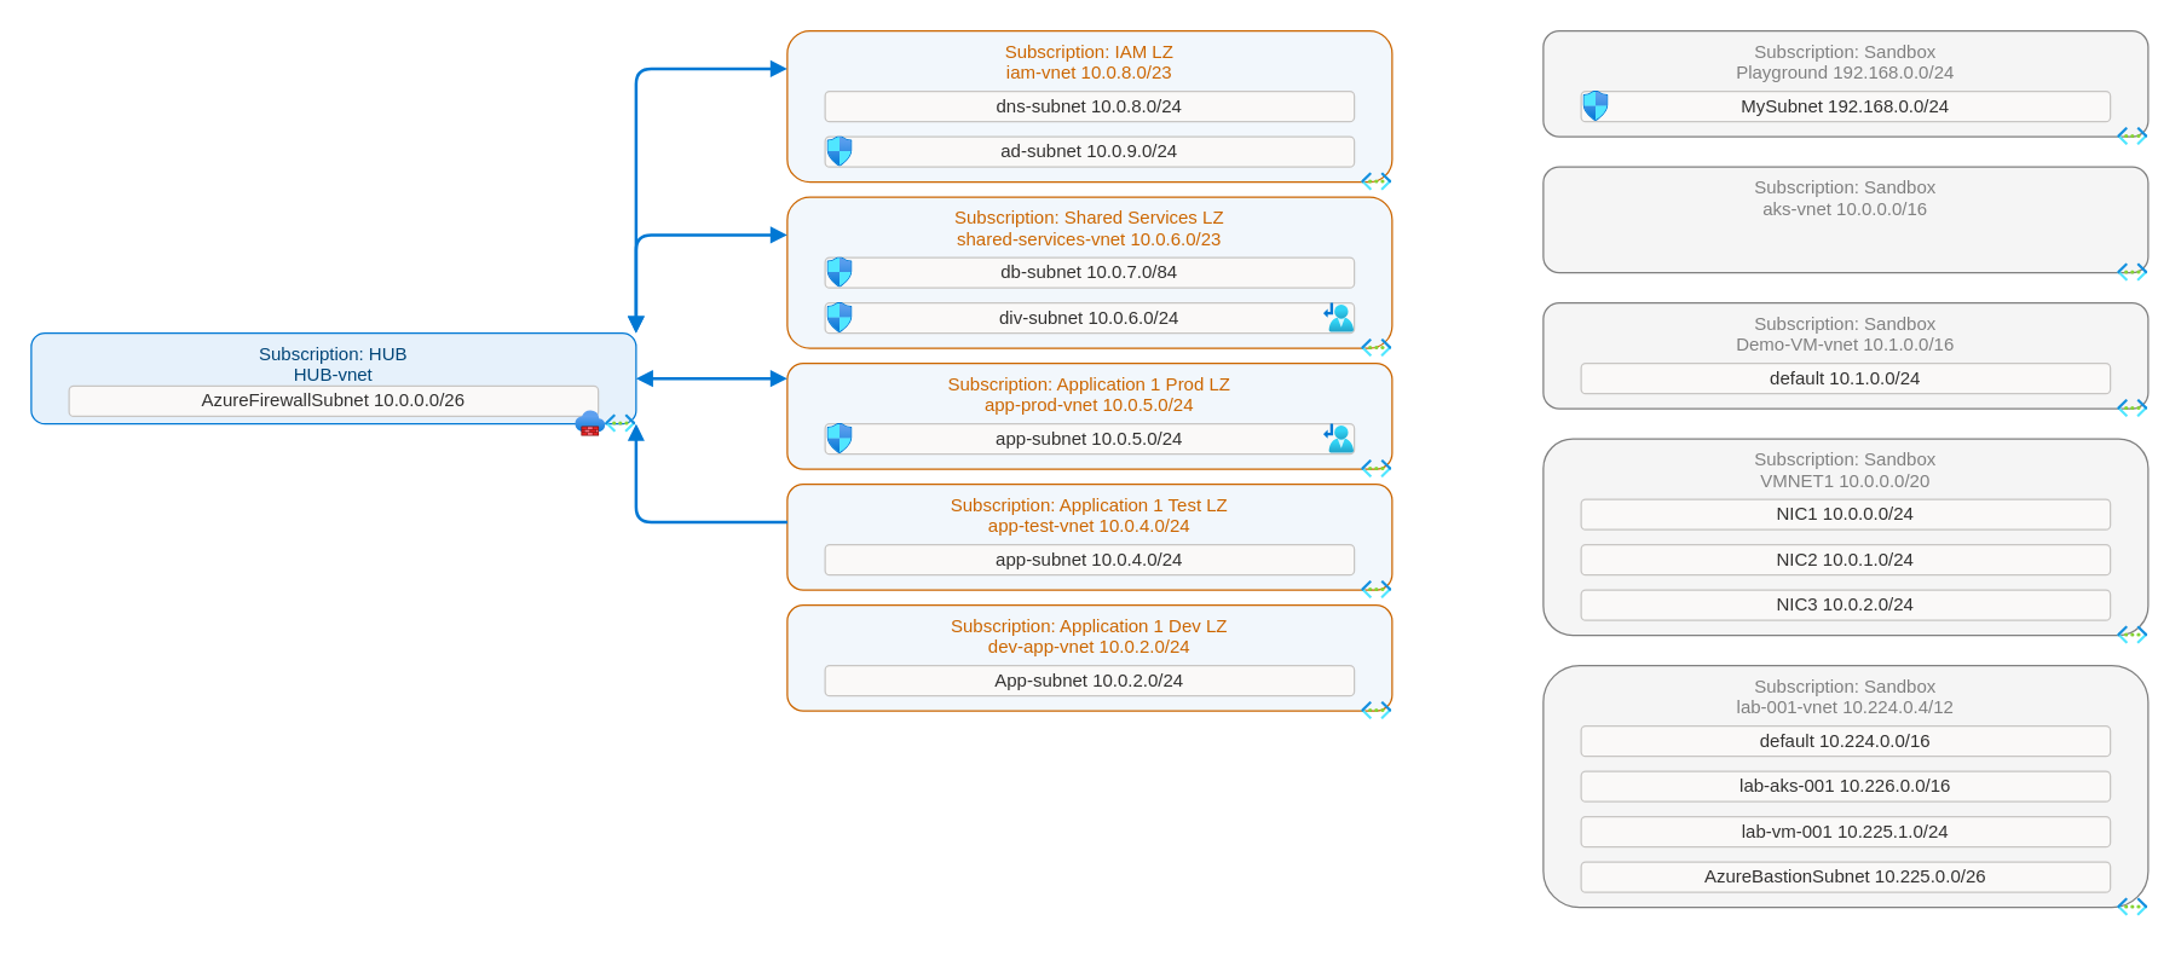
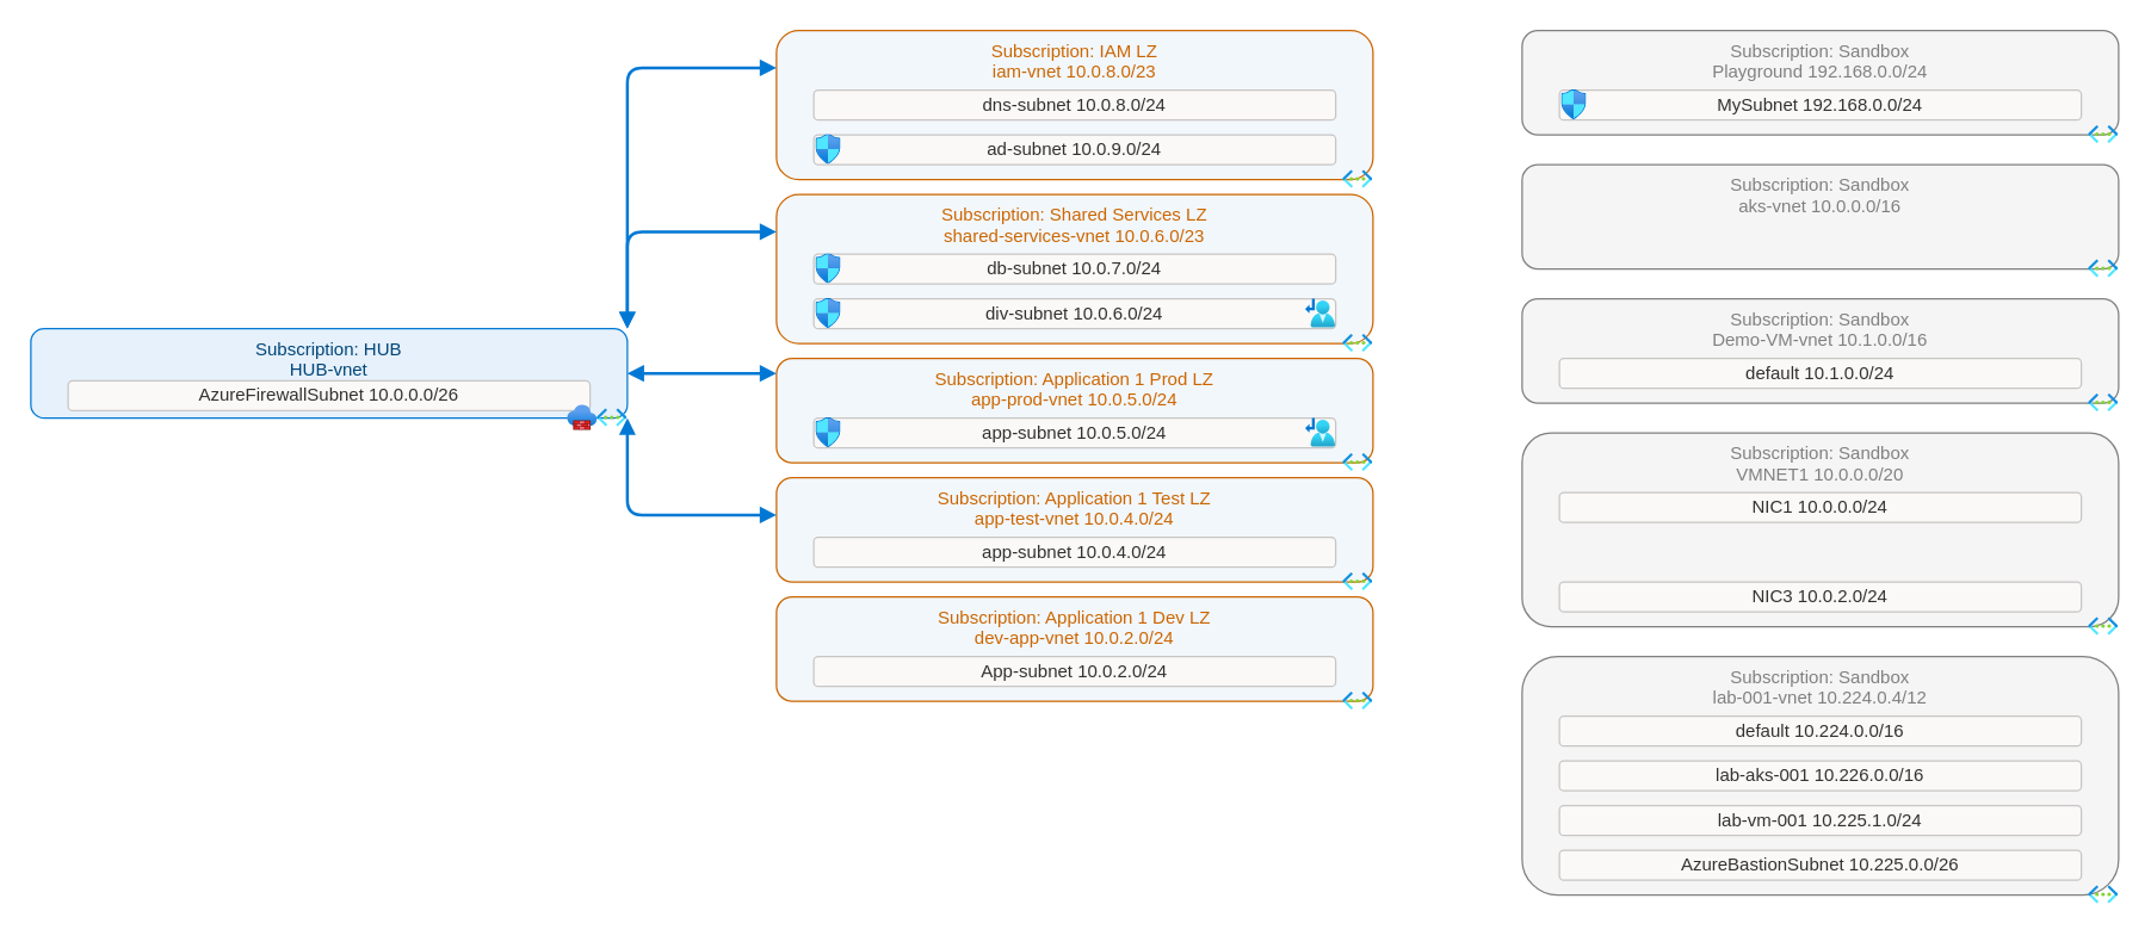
  <mxCell id="0" />
  <mxCell id="1" parent="0" />
  <mxCell id="2" style="shape=rectangle;rounded=1;whiteSpace=wrap;html=1;strokeColor=#0078D4;fontColor=#004578;fillColor=#E6F1FB;verticalAlign=top" vertex="1" parent="1" value="Subscription: HUB&#10;HUB-vnet&#10;10.0.0.0/23"><mxGeometry x="20" y="220" width="400" height="60" as="geometry" /></mxCell>
  <mxCell id="3" style="shape=image;html=1;image=img/lib/azure2/networking/Virtual_Networks.svg;" vertex="1" parent="1"><mxGeometry x="400" y="270" width="20" height="20" as="geometry" /></mxCell>
  <mxCell id="4" style="shape=image;html=1;image=img/lib/azure2/networking/Firewalls.svg;" vertex="1" parent="1"><mxGeometry x="380" y="270" width="20" height="20" as="geometry" /></mxCell>
  <mxCell id="5" style="shape=rectangle;rounded=1;whiteSpace=wrap;html=1;strokeColor=#C8C6C4;fontColor=#323130;fillColor=#FAF9F8" vertex="1" parent="2" value="AzureFirewallSubnet 10.0.0.0/26"><mxGeometry x="25" y="35" width="350" height="20" as="geometry" /></mxCell>
  <mxCell id="6" style="shape=rectangle;rounded=1;whiteSpace=wrap;html=1;strokeColor=#CC6600;fontColor=#CC6600;fillColor=#f2f7fc;verticalAlign=top" vertex="1" parent="1" value="Subscription: IAM LZ&#10;iam-vnet 10.0.8.0/23"><mxGeometry x="520" y="20" width="400" height="100" as="geometry" /></mxCell>
  <mxCell id="7" style="shape=image;html=1;image=img/lib/azure2/networking/Virtual_Networks.svg;" vertex="1" parent="1"><mxGeometry x="900" y="110" width="20" height="20" as="geometry" /></mxCell>
  <mxCell id="8" style="shape=rectangle;rounded=1;whiteSpace=wrap;html=1;strokeColor=#C8C6C4;fontColor=#323130;fillColor=#FAF9F8" vertex="1" parent="6" value="dns-subnet 10.0.8.0/24"><mxGeometry x="25" y="40" width="350" height="20" as="geometry" /></mxCell>
  <mxCell id="9" style="shape=rectangle;rounded=1;whiteSpace=wrap;html=1;strokeColor=#C8C6C4;fontColor=#323130;fillColor=#FAF9F8" vertex="1" parent="6" value="ad-subnet 10.0.9.0/24"><mxGeometry x="25" y="70" width="350" height="20" as="geometry" /></mxCell>
  <mxCell id="10" style="shape=image;html=1;image=img/lib/azure2/networking/Network_Security_Groups.svg;" vertex="1" parent="6"><mxGeometry x="25" y="70" width="20" height="20" as="geometry" /></mxCell>
  <mxCell id="11" edge="1" source="2" target="6" style="edgeStyle=orthogonalEdgeStyle;rounded=1;strokeColor=#0078D4;strokeWidth=2;endArrow=block;startArrow=block;" parent="1"><mxGeometry relative="1" as="geometry"><Array as="points"><mxPoint x="420" y="45" /><mxPoint x="520" y="45" /></Array></mxGeometry></mxCell>
  <mxCell id="12" style="shape=rectangle;rounded=1;whiteSpace=wrap;html=1;strokeColor=#CC6600;fontColor=#CC6600;fillColor=#f2f7fc;verticalAlign=top" vertex="1" parent="1" value="Subscription: Shared Services LZ&#10;shared-services-vnet 10.0.6.0/23"><mxGeometry x="520" y="130" width="400" height="100" as="geometry" /></mxCell>
  <mxCell id="13" style="shape=image;html=1;image=img/lib/azure2/networking/Virtual_Networks.svg;" vertex="1" parent="1"><mxGeometry x="900" y="220" width="20" height="20" as="geometry" /></mxCell>
- <mxCell id="14" style="shape=rectangle;rounded=1;whiteSpace=wrap;html=1;strokeColor=#C8C6C4;fontColor=#323130;fillColor=#FAF9F8" vertex="1" parent="12" value="db-subnet 10.0.7.0/84"><mxGeometry x="25" y="40" width="350" height="20" as="geometry" /></mxCell>
+ <mxCell id="14" style="shape=rectangle;rounded=1;whiteSpace=wrap;html=1;strokeColor=#C8C6C4;fontColor=#323130;fillColor=#FAF9F8" vertex="1" parent="12" value="db-subnet 10.0.7.0/24"><mxGeometry x="25" y="40" width="350" height="20" as="geometry" /></mxCell>
  <mxCell id="15" style="shape=image;html=1;image=img/lib/azure2/networking/Network_Security_Groups.svg;" vertex="1" parent="12"><mxGeometry x="25" y="40" width="20" height="20" as="geometry" /></mxCell>
  <mxCell id="16" style="shape=rectangle;rounded=1;whiteSpace=wrap;html=1;strokeColor=#C8C6C4;fontColor=#323130;fillColor=#FAF9F8" vertex="1" parent="12" value="div-subnet 10.0.6.0/24"><mxGeometry x="25" y="70" width="350" height="20" as="geometry" /></mxCell>
  <mxCell id="17" style="shape=image;html=1;image=img/lib/azure2/networking/Network_Security_Groups.svg;" vertex="1" parent="12"><mxGeometry x="25" y="70" width="20" height="20" as="geometry" /></mxCell>
  <mxCell id="18" style="shape=image;html=1;image=img/lib/azure2/networking/Route_Tables.svg;" vertex="1" parent="12"><mxGeometry x="355" y="70" width="20" height="20" as="geometry" /></mxCell>
  <mxCell id="19" edge="1" source="2" target="12" style="edgeStyle=orthogonalEdgeStyle;rounded=1;strokeColor=#0078D4;strokeWidth=2;endArrow=block;startArrow=block;" parent="1"><mxGeometry relative="1" as="geometry"><Array as="points"><mxPoint x="420" y="155" /><mxPoint x="520" y="155" /></Array></mxGeometry></mxCell>
  <mxCell id="20" style="shape=rectangle;rounded=1;whiteSpace=wrap;html=1;strokeColor=#CC6600;fontColor=#CC6600;fillColor=#f2f7fc;verticalAlign=top" vertex="1" parent="1" value="Subscription: Application 1 Prod LZ&#10;app-prod-vnet 10.0.5.0/24"><mxGeometry x="520" y="240" width="400" height="70" as="geometry" /></mxCell>
  <mxCell id="21" style="shape=image;html=1;image=img/lib/azure2/networking/Virtual_Networks.svg;" vertex="1" parent="1"><mxGeometry x="900" y="300" width="20" height="20" as="geometry" /></mxCell>
  <mxCell id="22" style="shape=rectangle;rounded=1;whiteSpace=wrap;html=1;strokeColor=#C8C6C4;fontColor=#323130;fillColor=#FAF9F8" vertex="1" parent="20" value="app-subnet 10.0.5.0/24"><mxGeometry x="25" y="40" width="350" height="20" as="geometry" /></mxCell>
  <mxCell id="23" style="shape=image;html=1;image=img/lib/azure2/networking/Network_Security_Groups.svg;" vertex="1" parent="20"><mxGeometry x="25" y="40" width="20" height="20" as="geometry" /></mxCell>
  <mxCell id="24" style="shape=image;html=1;image=img/lib/azure2/networking/Route_Tables.svg;" vertex="1" parent="20"><mxGeometry x="355" y="40" width="20" height="20" as="geometry" /></mxCell>
  <mxCell id="25" edge="1" source="2" target="20" style="edgeStyle=orthogonalEdgeStyle;rounded=1;strokeColor=#0078D4;strokeWidth=2;endArrow=block;startArrow=block;" parent="1"><mxGeometry relative="1" as="geometry"><Array as="points"><mxPoint x="420" y="265" /><mxPoint x="520" y="265" /></Array></mxGeometry></mxCell>
  <mxCell id="26" style="shape=rectangle;rounded=1;whiteSpace=wrap;html=1;strokeColor=#CC6600;fontColor=#CC6600;fillColor=#f2f7fc;verticalAlign=top" vertex="1" parent="1" value="Subscription: Application 1 Test LZ&#10;app-test-vnet 10.0.4.0/24"><mxGeometry x="520" y="320" width="400" height="70" as="geometry" /></mxCell>
  <mxCell id="27" style="shape=image;html=1;image=img/lib/azure2/networking/Virtual_Networks.svg;" vertex="1" parent="1"><mxGeometry x="900" y="380" width="20" height="20" as="geometry" /></mxCell>
  <mxCell id="28" style="shape=rectangle;rounded=1;whiteSpace=wrap;html=1;strokeColor=#C8C6C4;fontColor=#323130;fillColor=#FAF9F8" vertex="1" parent="26" value="app-subnet 10.0.4.0/24"><mxGeometry x="25" y="40" width="350" height="20" as="geometry" /></mxCell>
- <mxCell id="29" edge="1" source="2" target="26" style="edgeStyle=orthogonalEdgeStyle;rounded=1;strokeColor=#0078D4;strokeWidth=2;endArrow=none;startArrow=block;" parent="1"><mxGeometry relative="1" as="geometry"><Array as="points"><mxPoint x="420" y="345" /><mxPoint x="520" y="345" /></Array></mxGeometry></mxCell>
+ <mxCell id="29" edge="1" source="2" target="26" style="edgeStyle=orthogonalEdgeStyle;rounded=1;strokeColor=#0078D4;strokeWidth=2;endArrow=block;startArrow=block;" parent="1"><mxGeometry relative="1" as="geometry"><Array as="points"><mxPoint x="420" y="345" /><mxPoint x="520" y="345" /></Array></mxGeometry></mxCell>
  <mxCell id="30" style="shape=rectangle;rounded=1;whiteSpace=wrap;html=1;strokeColor=#CC6600;fontColor=#CC6600;fillColor=#f2f7fc;verticalAlign=top" vertex="1" parent="1" value="Subscription: Application 1 Dev LZ&#10;dev-app-vnet 10.0.2.0/24"><mxGeometry x="520" y="400" width="400" height="70" as="geometry" /></mxCell>
  <mxCell id="31" style="shape=image;html=1;image=img/lib/azure2/networking/Virtual_Networks.svg;" vertex="1" parent="1"><mxGeometry x="900" y="460" width="20" height="20" as="geometry" /></mxCell>
  <mxCell id="32" style="shape=rectangle;rounded=1;whiteSpace=wrap;html=1;strokeColor=#C8C6C4;fontColor=#323130;fillColor=#FAF9F8" vertex="1" parent="30" value="App-subnet 10.0.2.0/24"><mxGeometry x="25" y="40" width="350" height="20" as="geometry" /></mxCell>
  <mxCell id="33" style="shape=rectangle;rounded=1;whiteSpace=wrap;html=1;strokeColor=gray;fontColor=gray;fillColor=#f5f5f5;verticalAlign=top" vertex="1" parent="1" value="Subscription: Sandbox&#10;Playground 192.168.0.0/24"><mxGeometry x="1020" y="20" width="400" height="70" as="geometry" /></mxCell>
  <mxCell id="34" style="shape=image;html=1;image=img/lib/azure2/networking/Virtual_Networks.svg;" vertex="1" parent="1"><mxGeometry x="1400" y="80" width="20" height="20" as="geometry" /></mxCell>
  <mxCell id="35" style="shape=rectangle;rounded=1;whiteSpace=wrap;html=1;strokeColor=#C8C6C4;fontColor=#323130;fillColor=#FAF9F8" vertex="1" parent="33" value="MySubnet 192.168.0.0/24"><mxGeometry x="25" y="40" width="350" height="20" as="geometry" /></mxCell>
  <mxCell id="36" style="shape=image;html=1;image=img/lib/azure2/networking/Network_Security_Groups.svg;" vertex="1" parent="33"><mxGeometry x="25" y="40" width="20" height="20" as="geometry" /></mxCell>
  <mxCell id="37" style="shape=rectangle;rounded=1;whiteSpace=wrap;html=1;strokeColor=gray;fontColor=gray;fillColor=#f5f5f5;verticalAlign=top" vertex="1" parent="1" value="Subscription: Sandbox&#10;aks-vnet 10.0.0.0/16"><mxGeometry x="1020" y="110" width="400" height="70" as="geometry" /></mxCell>
  <mxCell id="38" style="shape=image;html=1;image=img/lib/azure2/networking/Virtual_Networks.svg;" vertex="1" parent="1"><mxGeometry x="1400" y="170" width="20" height="20" as="geometry" /></mxCell>
  <mxCell id="39" style="shape=rectangle;rounded=1;whiteSpace=wrap;html=1;strokeColor=gray;fontColor=gray;fillColor=#f5f5f5;verticalAlign=top" vertex="1" parent="1" value="Subscription: Sandbox&#10;Demo-VM-vnet 10.1.0.0/16"><mxGeometry x="1020" y="200" width="400" height="70" as="geometry" /></mxCell>
  <mxCell id="40" style="shape=image;html=1;image=img/lib/azure2/networking/Virtual_Networks.svg;" vertex="1" parent="1"><mxGeometry x="1400" y="260" width="20" height="20" as="geometry" /></mxCell>
  <mxCell id="41" style="shape=rectangle;rounded=1;whiteSpace=wrap;html=1;strokeColor=#C8C6C4;fontColor=#323130;fillColor=#FAF9F8" vertex="1" parent="39" value="default 10.1.0.0/24"><mxGeometry x="25" y="40" width="350" height="20" as="geometry" /></mxCell>
  <mxCell id="42" style="shape=rectangle;rounded=1;whiteSpace=wrap;html=1;strokeColor=gray;fontColor=gray;fillColor=#f5f5f5;verticalAlign=top" vertex="1" parent="1" value="Subscription: Sandbox&#10;VMNET1 10.0.0.0/20"><mxGeometry x="1020" y="290" width="400" height="130" as="geometry" /></mxCell>
  <mxCell id="43" style="shape=image;html=1;image=img/lib/azure2/networking/Virtual_Networks.svg;" vertex="1" parent="1"><mxGeometry x="1400" y="410" width="20" height="20" as="geometry" /></mxCell>
  <mxCell id="44" style="shape=rectangle;rounded=1;whiteSpace=wrap;html=1;strokeColor=#C8C6C4;fontColor=#323130;fillColor=#FAF9F8" vertex="1" parent="42" value="NIC1 10.0.0.0/24"><mxGeometry x="25" y="40" width="350" height="20" as="geometry" /></mxCell>
- <mxCell id="45" style="shape=rectangle;rounded=1;whiteSpace=wrap;html=1;strokeColor=#C8C6C4;fontColor=#323130;fillColor=#FAF9F8" vertex="1" parent="42" value="NIC2 10.0.1.0/24"><mxGeometry x="25" y="70" width="350" height="20" as="geometry" /></mxCell>
  <mxCell id="46" style="shape=rectangle;rounded=1;whiteSpace=wrap;html=1;strokeColor=#C8C6C4;fontColor=#323130;fillColor=#FAF9F8" vertex="1" parent="42" value="NIC3 10.0.2.0/24"><mxGeometry x="25" y="100" width="350" height="20" as="geometry" /></mxCell>
  <mxCell id="47" style="shape=rectangle;rounded=1;whiteSpace=wrap;html=1;strokeColor=gray;fontColor=gray;fillColor=#f5f5f5;verticalAlign=top" vertex="1" parent="1" value="Subscription: Sandbox&#10;lab-001-vnet 10.224.0.4/12"><mxGeometry x="1020" y="440" width="400" height="160" as="geometry" /></mxCell>
  <mxCell id="48" style="shape=image;html=1;image=img/lib/azure2/networking/Virtual_Networks.svg;" vertex="1" parent="1"><mxGeometry x="1400" y="590" width="20" height="20" as="geometry" /></mxCell>
  <mxCell id="49" style="shape=rectangle;rounded=1;whiteSpace=wrap;html=1;strokeColor=#C8C6C4;fontColor=#323130;fillColor=#FAF9F8" vertex="1" parent="47" value="default 10.224.0.0/16"><mxGeometry x="25" y="40" width="350" height="20" as="geometry" /></mxCell>
  <mxCell id="50" style="shape=rectangle;rounded=1;whiteSpace=wrap;html=1;strokeColor=#C8C6C4;fontColor=#323130;fillColor=#FAF9F8" vertex="1" parent="47" value="lab-aks-001 10.226.0.0/16"><mxGeometry x="25" y="70" width="350" height="20" as="geometry" /></mxCell>
  <mxCell id="51" style="shape=rectangle;rounded=1;whiteSpace=wrap;html=1;strokeColor=#C8C6C4;fontColor=#323130;fillColor=#FAF9F8" vertex="1" parent="47" value="lab-vm-001 10.225.1.0/24"><mxGeometry x="25" y="100" width="350" height="20" as="geometry" /></mxCell>
  <mxCell id="52" style="shape=rectangle;rounded=1;whiteSpace=wrap;html=1;strokeColor=#C8C6C4;fontColor=#323130;fillColor=#FAF9F8" vertex="1" parent="47" value="AzureBastionSubnet 10.225.0.0/26"><mxGeometry x="25" y="130" width="350" height="20" as="geometry" /></mxCell>
